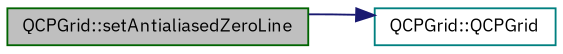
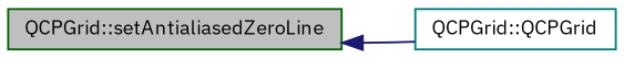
  digraph {
    rankdir=LR
    fontname="IBM Plex Sans"
    node [fontname="IBM Plex Sans" fontsize=10 shape=record style=filled]
    n1 [color=darkgreen fillcolor=grey75 fontcolor=black height=0.2 label="QCPGrid::setAntialiasedZeroLine" width=0.4]
    n2 [color=teal fillcolor=white height=0.2 label="QCPGrid::QCPGrid" width=0.4]
-   n2 -> n1 [color=midnightblue dir=back fontname="IBM Plex Sans" fontsize=10 labelfontname=Helvetica labelfontsize=10 style=solid]
+   n1 -> n2 [color=midnightblue dir=back fontname="IBM Plex Sans" fontsize=10 labelfontname=Helvetica labelfontsize=10 style=solid]
  }
